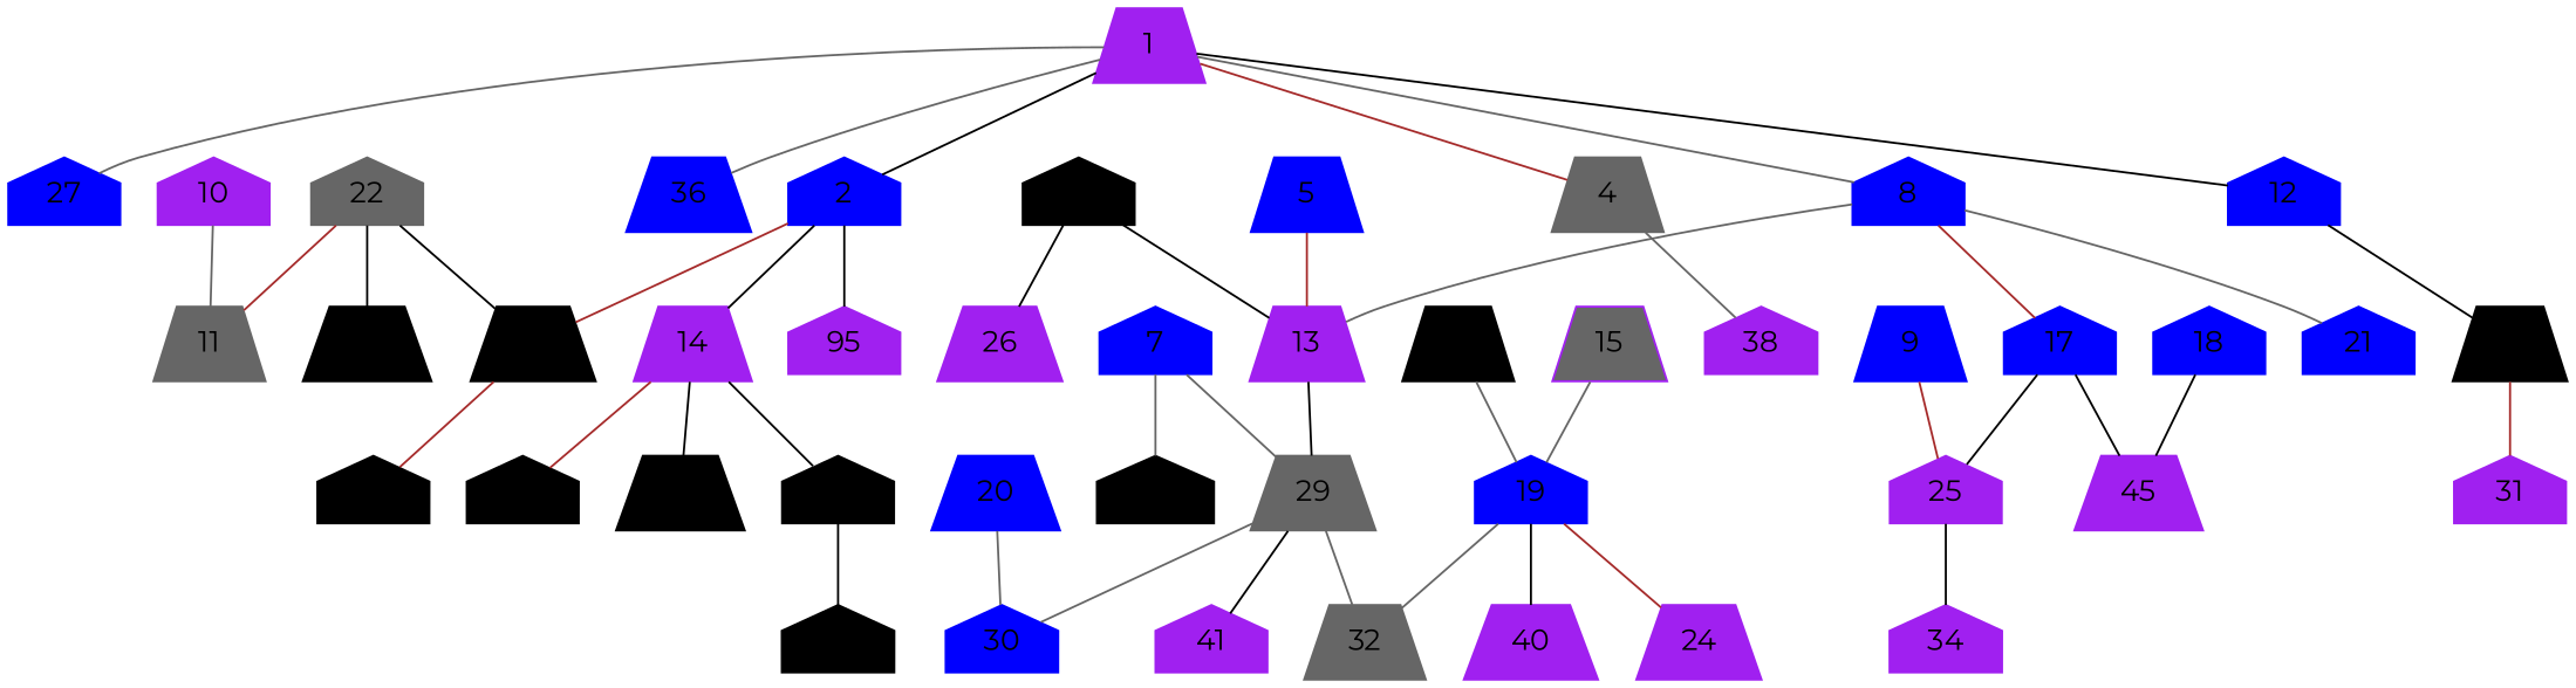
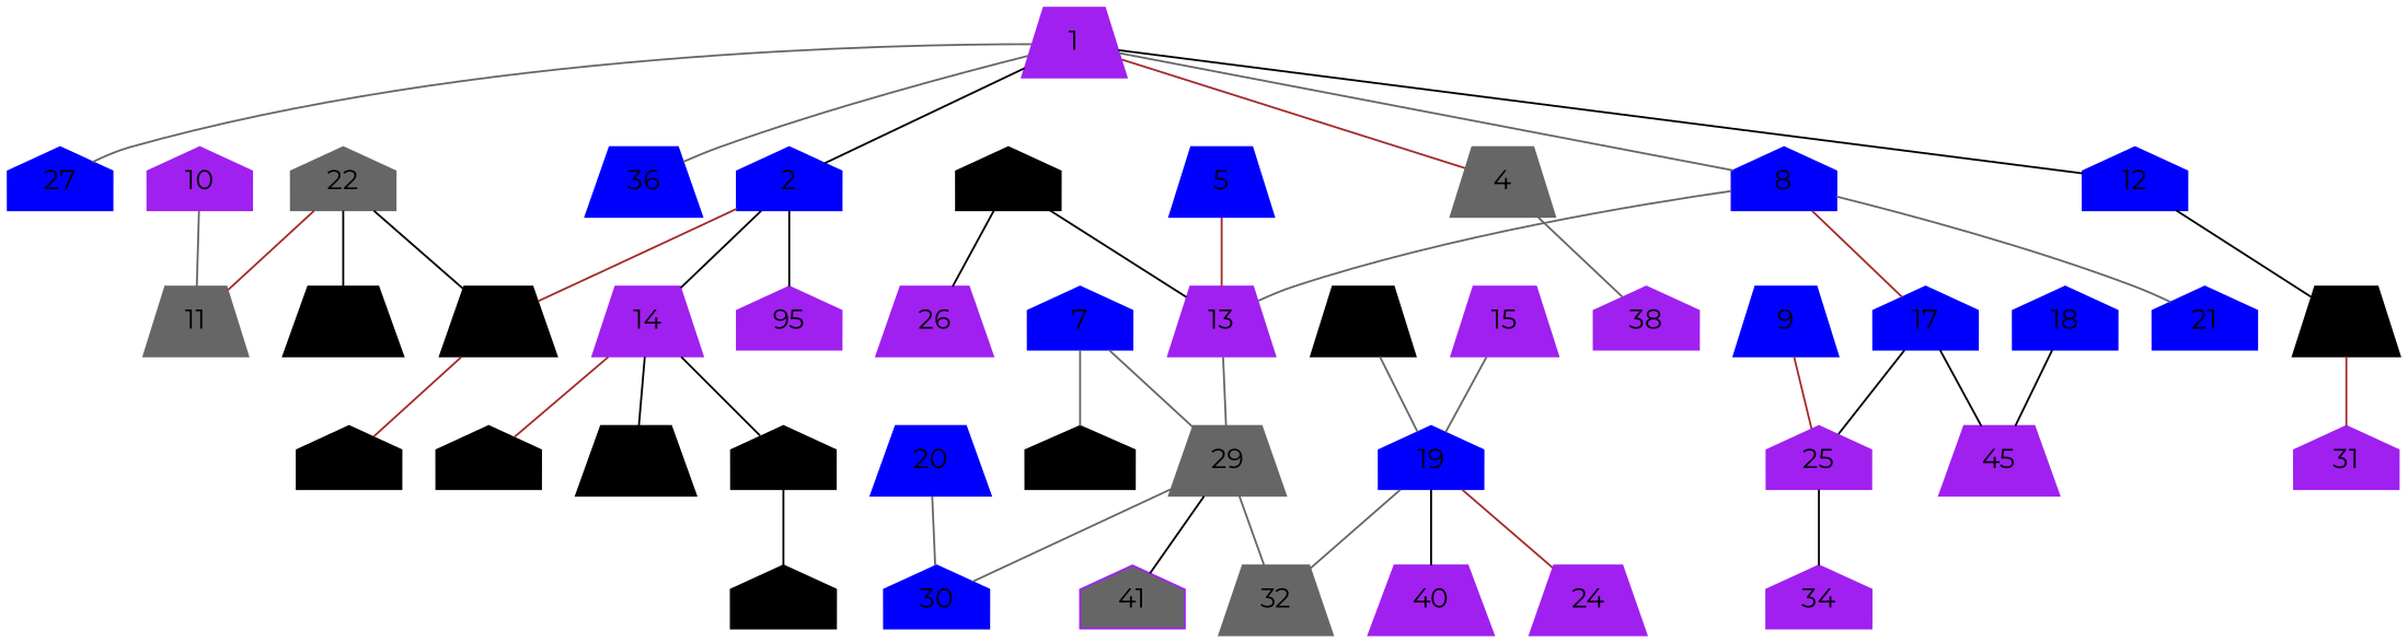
  graph {
    fontname=Montserrat
    node [color=purple fontname=Montserrat shape=house style=filled]
    edge [color=black fontname=Montserrat weight=1.0]
    1 [shape=trapezium]
    2 [color=blue]
    4 [color=gray40 shape=trapezium]
    8 [color=blue]
    12 [color=blue]
    27 [color=blue]
    36 [color=blue shape=trapezium]
    14 [shape=trapezium]
    23 [color=black shape=trapezium]
    n10 [label=95]
    38
    13 [shape=trapezium]
    17 [color=blue]
    21 [color=blue]
    16 [color=black shape=trapezium]
    28 [color=black shape=trapezium]
    33 [color=black]
    39 [color=black]
    37 [color=black]
    3 [color=black]
    26 [shape=trapezium]
    29 [color=gray40 shape=trapezium]
    11 [color=gray40 shape=trapezium]
    5 [color=blue shape=trapezium]
    6 [color=black shape=trapezium]
    19 [color=blue]
    24 [shape=trapezium]
    32 [color=gray40 shape=trapezium]
    40 [shape=trapezium]
    7 [color=blue]
    44 [color=black]
    30 [color=blue]
-   41
+   41 [fillcolor=gray40]
    25
    45 [shape=trapezium]
    9 [color=blue shape=trapezium]
    34
    10
    31
    42 [color=black]
-   15 [shape=trapezium fillcolor=gray40]
+   15 [shape=trapezium]
    18 [color=blue]
    20 [color=blue shape=trapezium]
    22 [color=gray40]
    43 [color=black shape=trapezium]
    1 -- 2
    1 -- 4 [color=brown]
    1 -- 8 [color=gray40]
    1 -- 12
    1 -- 27 [color=gray40]
    1 -- 36 [color=gray40]
    2 -- 14
    2 -- 23 [color=brown]
    2 -- n10
    4 -- 38 [color=gray40]
    8 -- 13 [color=gray40]
    8 -- 17 [color=brown]
    8 -- 21 [color=gray40]
    12 -- 16
    14 -- 28
    14 -- 33
    14 -- 39 [color=brown]
    23 -- 37 [color=brown]
-   13 -- 29
+   13 -- 29 [color=gray40]
    17 -- 25
    17 -- 45
    16 -- 31 [color=brown]
    33 -- 42
    3 -- 13
    3 -- 26
    29 -- 32 [color=gray40]
    29 -- 30 [color=gray40]
    29 -- 41
    5 -- 13 [color=brown]
    6 -- 19 [color=gray40]
    19 -- 24 [color=brown]
    19 -- 32 [color=gray40]
    19 -- 40
    7 -- 29 [color=gray40]
    7 -- 44 [color=gray40]
    25 -- 34
    9 -- 25 [color=brown]
    10 -- 11 [color=gray40]
    15 -- 19 [color=gray40]
    18 -- 45
    20 -- 30 [color=gray40]
    22 -- 23
    22 -- 11 [color=brown]
    22 -- 43
  }
